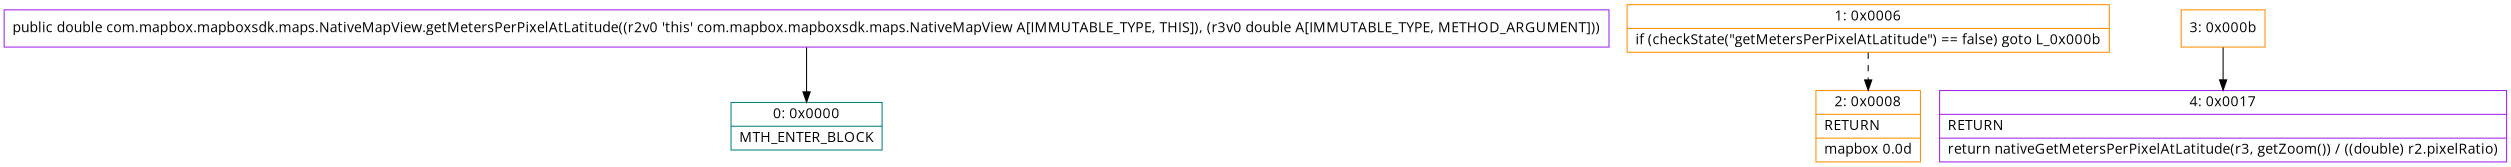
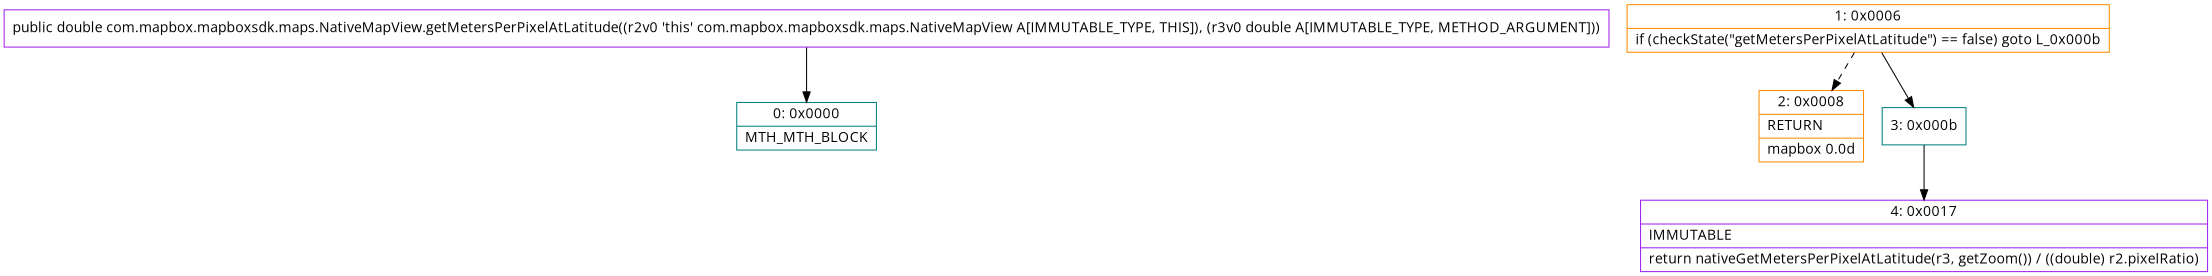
  digraph {
    fontname="Open Sans"
    node [color=teal fontname="Open Sans" shape=record]
    edge [fontname="Open Sans"]
-   n1 [label="{0\:\ 0x0000|MTH_ENTER_BLOCK\l}"]
+   n1 [label="{0\:\ 0x0000|MTH_MTH_BLOCK\l}"]
    n2 [color=darkorange label="{1\:\ 0x0006|if (checkState(\"getMetersPerPixelAtLatitude\") == false) goto L_0x000b\l}"]
    n3 [color=darkorange label="{2\:\ 0x0008|RETURN\l|mapbox 0.0d\l}"]
-   n4 [color=darkorange label="{3\:\ 0x000b}"]
-   n5 [color=purple label="{4\:\ 0x0017|RETURN\l|return nativeGetMetersPerPixelAtLatitude(r3, getZoom()) \/ ((double) r2.pixelRatio)\l}"]
+   n4 [label="{3\:\ 0x000b}"]
+   n5 [color=purple label="{4\:\ 0x0017|IMMUTABLE\l|return nativeGetMetersPerPixelAtLatitude(r3, getZoom()) \/ ((double) r2.pixelRatio)\l}"]
    n6 [color=purple label="{public double com.mapbox.mapboxsdk.maps.NativeMapView.getMetersPerPixelAtLatitude((r2v0 'this' com.mapbox.mapboxsdk.maps.NativeMapView A[IMMUTABLE_TYPE, THIS]), (r3v0 double A[IMMUTABLE_TYPE, METHOD_ARGUMENT])) }"]
    n2 -> n3 [style=dashed]
+   n2 -> n4
    n4 -> n5
    n6 -> n1
  }
